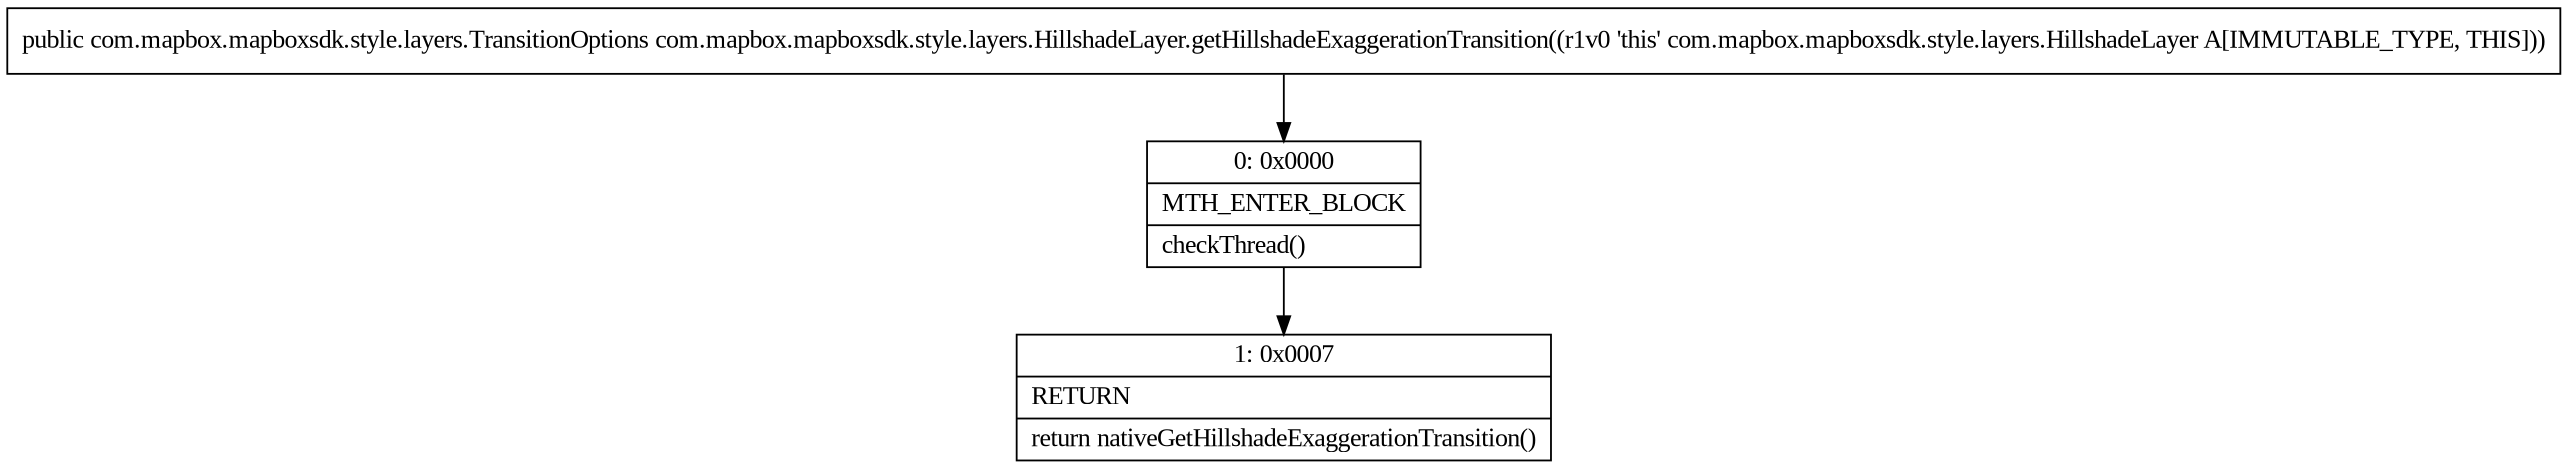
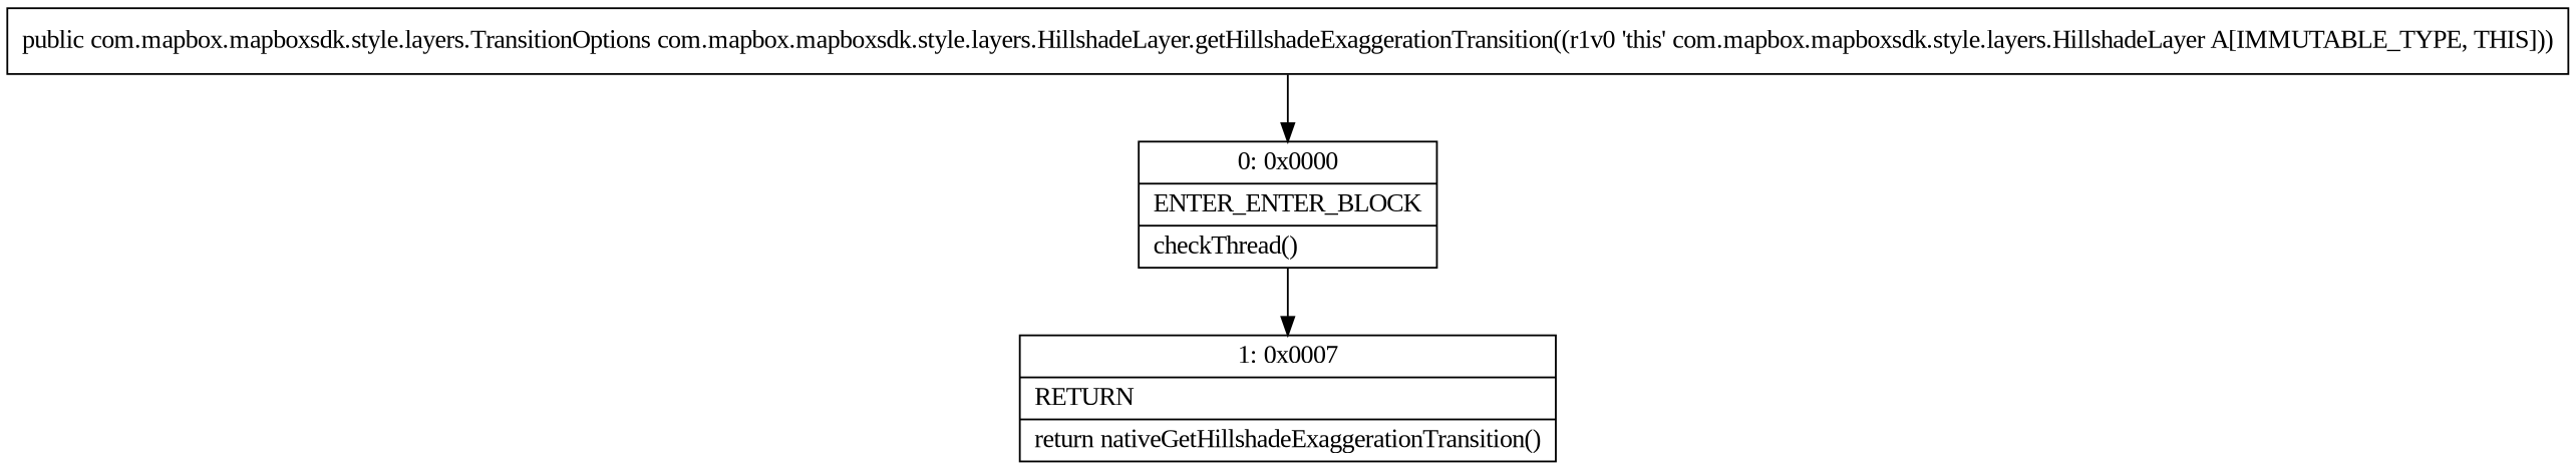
  digraph {
    fontname="Liberation Serif"
    node [shape=record fontname="Liberation Serif"]
    edge [fontname="Liberation Serif"]
-   n1 [label="{0\:\ 0x0000|MTH_ENTER_BLOCK\l|checkThread()\l}"]
+   n1 [label="{0\:\ 0x0000|ENTER_ENTER_BLOCK\l|checkThread()\l}"]
    n2 [label="{1\:\ 0x0007|RETURN\l|return nativeGetHillshadeExaggerationTransition()\l}"]
    n3 [label="{public com.mapbox.mapboxsdk.style.layers.TransitionOptions com.mapbox.mapboxsdk.style.layers.HillshadeLayer.getHillshadeExaggerationTransition((r1v0 'this' com.mapbox.mapboxsdk.style.layers.HillshadeLayer A[IMMUTABLE_TYPE, THIS])) }"]
    n1 -> n2
    n3 -> n1
  }
